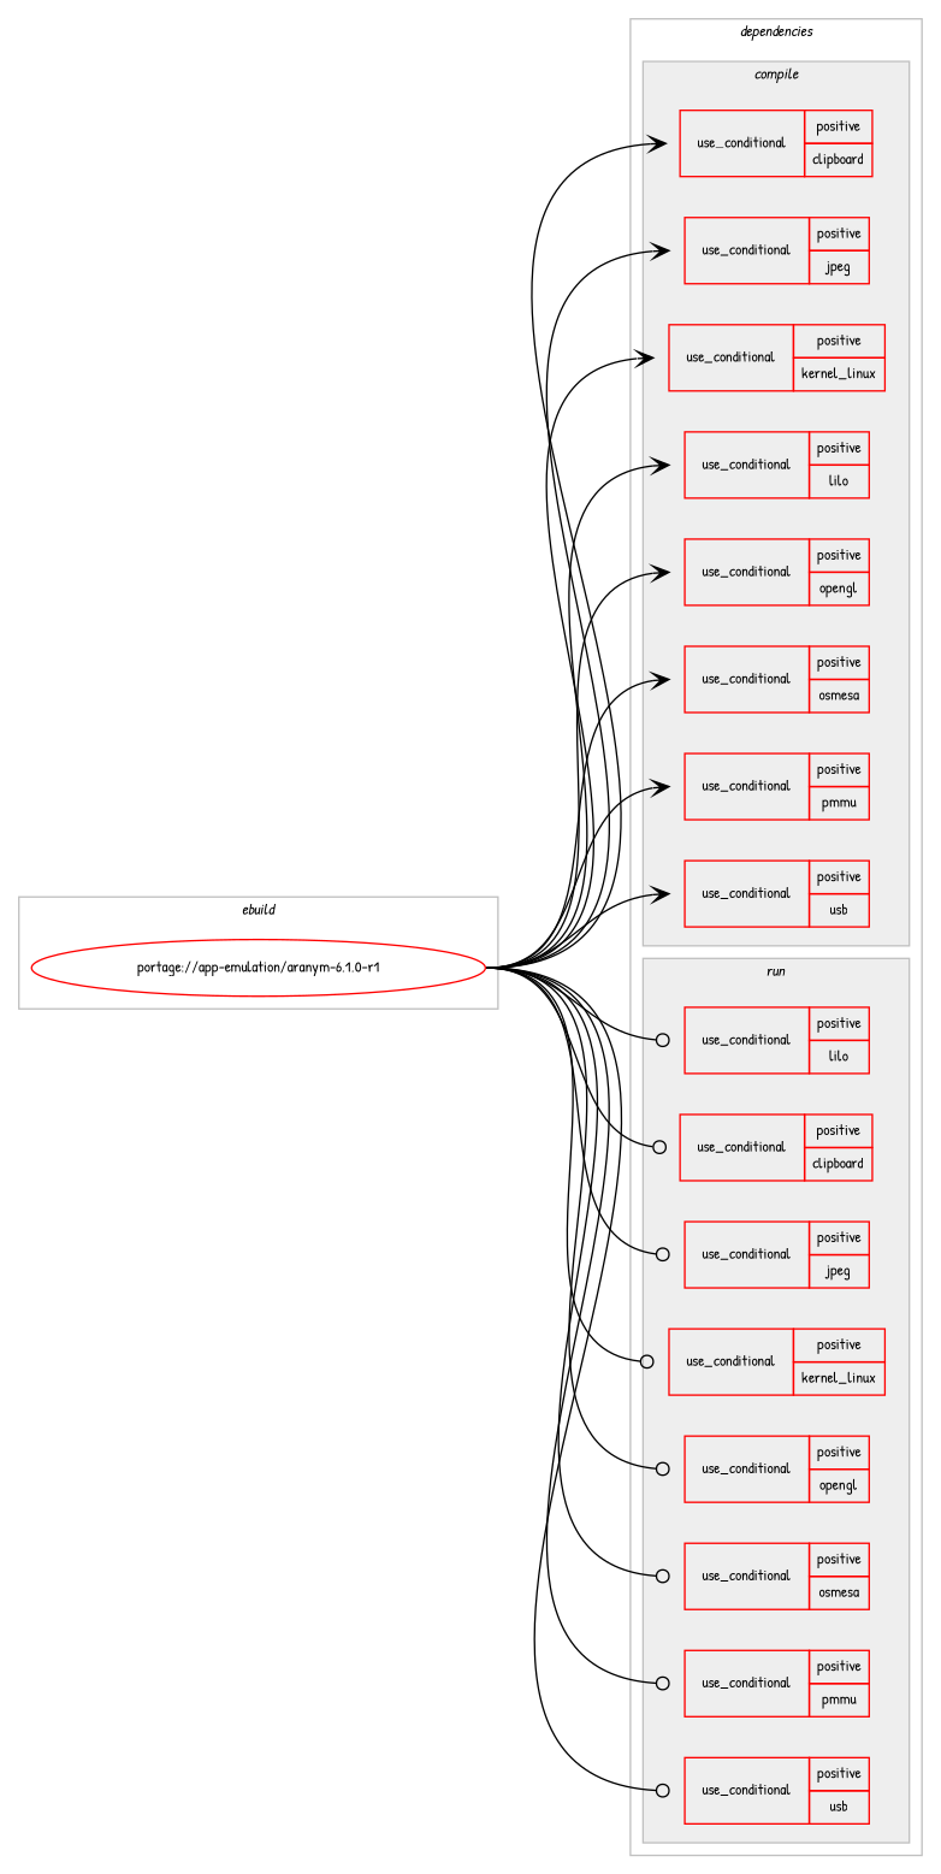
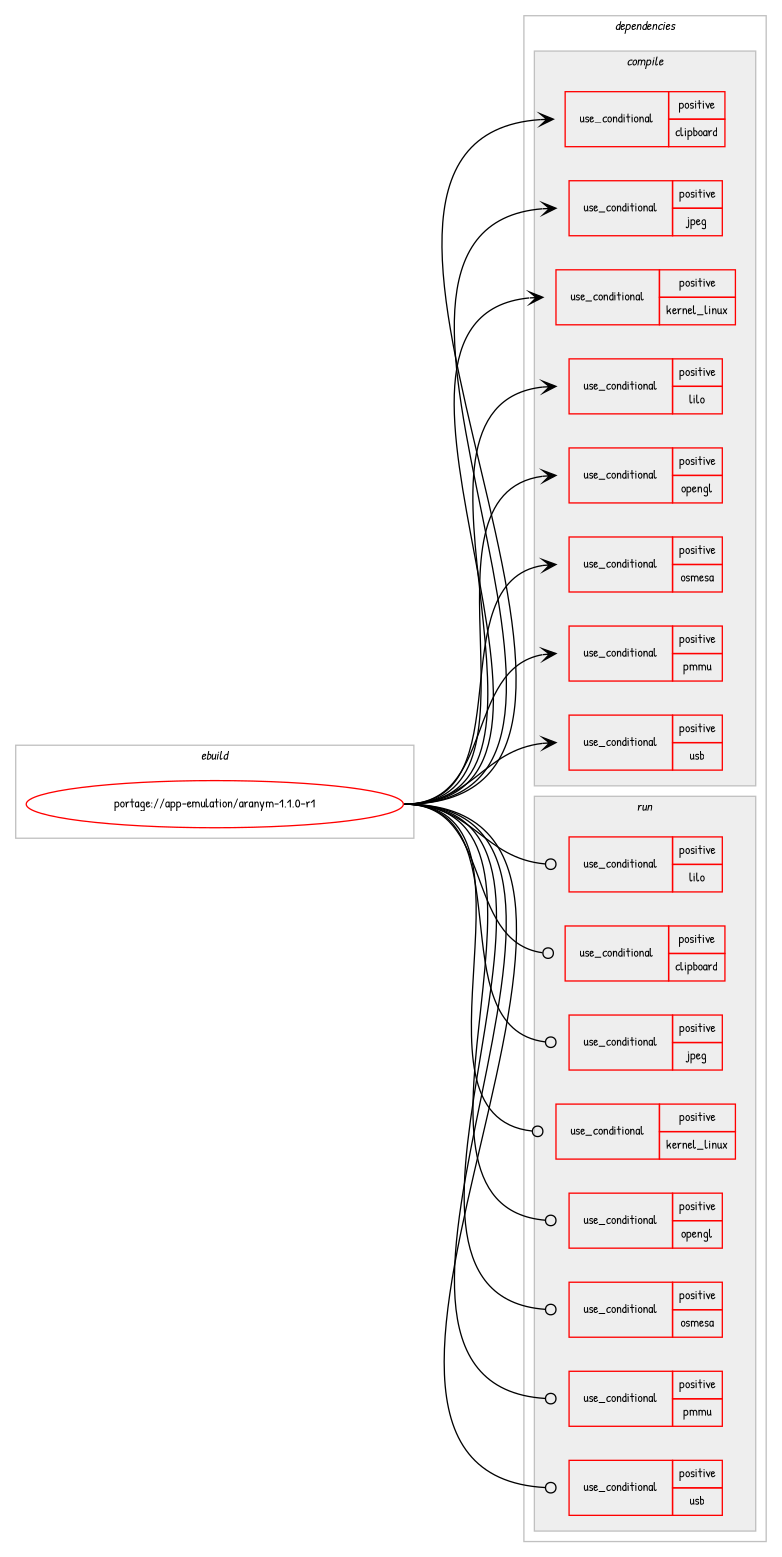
  digraph {
    compound=true
    concentrate=true
    fontname="Patrick Hand"
    fontsize=10
    newrank=true
    rankdir=LR
    ranksep=1.5
    node [color=red fontname="Patrick Hand" fontsize=10 shape=none]
    edge [arrowhead=vee headport=w style=solid tailport=e weight=20 fontname="Patrick Hand"]
-   n1 [label="portage://app-emulation/aranym-6.1.0-r1" width=4 shape=""]
+   n1 [label="portage://app-emulation/aranym-1.1.0-r1" width=4 shape=""]
    n2 [label=<<TABLE BORDER="0" CELLBORDER="1" CELLSPACING="0" CELLPADDING="4"><TR><TD ROWSPAN="3" CELLPADDING="10">use_conditional</TD></TR><TR><TD>positive</TD></TR><TR><TD>clipboard</TD></TR></TABLE>>]
    n3 [label=<<TABLE BORDER="0" CELLBORDER="1" CELLSPACING="0" CELLPADDING="4"><TR><TD ROWSPAN="3" CELLPADDING="10">use_conditional</TD></TR><TR><TD>positive</TD></TR><TR><TD>jpeg</TD></TR></TABLE>>]
    n4 [label=<<TABLE BORDER="0" CELLBORDER="1" CELLSPACING="0" CELLPADDING="4"><TR><TD ROWSPAN="3" CELLPADDING="10">use_conditional</TD></TR><TR><TD>positive</TD></TR><TR><TD>kernel_linux</TD></TR></TABLE>>]
    n5 [label=<<TABLE BORDER="0" CELLBORDER="1" CELLSPACING="0" CELLPADDING="4"><TR><TD ROWSPAN="3" CELLPADDING="10">use_conditional</TD></TR><TR><TD>positive</TD></TR><TR><TD>lilo</TD></TR></TABLE>>]
    n6 [label=<<TABLE BORDER="0" CELLBORDER="1" CELLSPACING="0" CELLPADDING="4"><TR><TD ROWSPAN="3" CELLPADDING="10">use_conditional</TD></TR><TR><TD>positive</TD></TR><TR><TD>opengl</TD></TR></TABLE>>]
    n7 [label=<<TABLE BORDER="0" CELLBORDER="1" CELLSPACING="0" CELLPADDING="4"><TR><TD ROWSPAN="3" CELLPADDING="10">use_conditional</TD></TR><TR><TD>positive</TD></TR><TR><TD>osmesa</TD></TR></TABLE>>]
    n8 [label=<<TABLE BORDER="0" CELLBORDER="1" CELLSPACING="0" CELLPADDING="4"><TR><TD ROWSPAN="3" CELLPADDING="10">use_conditional</TD></TR><TR><TD>positive</TD></TR><TR><TD>pmmu</TD></TR></TABLE>>]
    n9 [label=<<TABLE BORDER="0" CELLBORDER="1" CELLSPACING="0" CELLPADDING="4"><TR><TD ROWSPAN="3" CELLPADDING="10">use_conditional</TD></TR><TR><TD>positive</TD></TR><TR><TD>usb</TD></TR></TABLE>>]
    n10 [label=<<TABLE BORDER="0" CELLBORDER="1" CELLSPACING="0" CELLPADDING="4"><TR><TD ROWSPAN="3" CELLPADDING="10">use_conditional</TD></TR><TR><TD>positive</TD></TR><TR><TD>lilo</TD></TR></TABLE>>]
    n11 [label=<<TABLE BORDER="0" CELLBORDER="1" CELLSPACING="0" CELLPADDING="4"><TR><TD ROWSPAN="3" CELLPADDING="10">use_conditional</TD></TR><TR><TD>positive</TD></TR><TR><TD>clipboard</TD></TR></TABLE>>]
    n12 [label=<<TABLE BORDER="0" CELLBORDER="1" CELLSPACING="0" CELLPADDING="4"><TR><TD ROWSPAN="3" CELLPADDING="10">use_conditional</TD></TR><TR><TD>positive</TD></TR><TR><TD>jpeg</TD></TR></TABLE>>]
    n13 [label=<<TABLE BORDER="0" CELLBORDER="1" CELLSPACING="0" CELLPADDING="4"><TR><TD ROWSPAN="3" CELLPADDING="10">use_conditional</TD></TR><TR><TD>positive</TD></TR><TR><TD>kernel_linux</TD></TR></TABLE>>]
    n14 [label=<<TABLE BORDER="0" CELLBORDER="1" CELLSPACING="0" CELLPADDING="4"><TR><TD ROWSPAN="3" CELLPADDING="10">use_conditional</TD></TR><TR><TD>positive</TD></TR><TR><TD>opengl</TD></TR></TABLE>>]
    n15 [label=<<TABLE BORDER="0" CELLBORDER="1" CELLSPACING="0" CELLPADDING="4"><TR><TD ROWSPAN="3" CELLPADDING="10">use_conditional</TD></TR><TR><TD>positive</TD></TR><TR><TD>osmesa</TD></TR></TABLE>>]
    n16 [label=<<TABLE BORDER="0" CELLBORDER="1" CELLSPACING="0" CELLPADDING="4"><TR><TD ROWSPAN="3" CELLPADDING="10">use_conditional</TD></TR><TR><TD>positive</TD></TR><TR><TD>pmmu</TD></TR></TABLE>>]
    n17 [label=<<TABLE BORDER="0" CELLBORDER="1" CELLSPACING="0" CELLPADDING="4"><TR><TD ROWSPAN="3" CELLPADDING="10">use_conditional</TD></TR><TR><TD>positive</TD></TR><TR><TD>usb</TD></TR></TABLE>>]
    subgraph cluster_1 {
      color=gray
      label=<<i>ebuild</i>>
      rank=same
      n1
    }
    subgraph cluster_2 {
      color=gray
      label=<<i>dependencies</i>>
      subgraph cluster_3 {
        color=gray
        fillcolor="#eeeeee"
        label=<<i>compile</i>>
        style=filled
        subgraph sub_4 {
          color=gray
          fillcolor="#eeeeee"
          label=<<i>compile</i>>
          style=filled
          n2
        }
        subgraph sub_5 {
          color=gray
          fillcolor="#eeeeee"
          label=<<i>compile</i>>
          style=filled
          n3
        }
        subgraph sub_6 {
          color=gray
          fillcolor="#eeeeee"
          label=<<i>compile</i>>
          style=filled
          n4
        }
        subgraph sub_7 {
          color=gray
          fillcolor="#eeeeee"
          label=<<i>compile</i>>
          style=filled
          n5
        }
        subgraph sub_8 {
          color=gray
          fillcolor="#eeeeee"
          label=<<i>compile</i>>
          style=filled
          n6
        }
        subgraph sub_9 {
          color=gray
          fillcolor="#eeeeee"
          label=<<i>compile</i>>
          style=filled
          n7
        }
        subgraph sub_10 {
          color=gray
          fillcolor="#eeeeee"
          label=<<i>compile</i>>
          style=filled
          n8
        }
        subgraph sub_11 {
          color=gray
          fillcolor="#eeeeee"
          label=<<i>compile</i>>
          style=filled
          n9
        }
      }
      subgraph cluster_12 {
        color=gray
        fillcolor="#eeeeee"
        label=<<i>compile and run</i>>
        style=filled
      }
      subgraph cluster_13 {
        color=gray
        fillcolor="#eeeeee"
        label=<<i>run</i>>
        style=filled
        subgraph sub_14 {
          color=gray
          fillcolor="#eeeeee"
          label=<<i>run</i>>
          style=filled
          n10
        }
        subgraph sub_15 {
          color=gray
          fillcolor="#eeeeee"
          label=<<i>run</i>>
          style=filled
          n11
        }
        subgraph sub_16 {
          color=gray
          fillcolor="#eeeeee"
          label=<<i>run</i>>
          style=filled
          n12
        }
        subgraph sub_17 {
          color=gray
          fillcolor="#eeeeee"
          label=<<i>run</i>>
          style=filled
          n13
        }
        subgraph sub_18 {
          color=gray
          fillcolor="#eeeeee"
          label=<<i>run</i>>
          style=filled
          n14
        }
        subgraph sub_19 {
          color=gray
          fillcolor="#eeeeee"
          label=<<i>run</i>>
          style=filled
          n15
        }
        subgraph sub_20 {
          color=gray
          fillcolor="#eeeeee"
          label=<<i>run</i>>
          style=filled
          n16
        }
        subgraph sub_21 {
          color=gray
          fillcolor="#eeeeee"
          label=<<i>run</i>>
          style=filled
          n17
        }
      }
    }
    subgraph cluster_22 {
      color=gray
      label=<<i>candidates</i>>
      rank=same
    }
    n1 -> n2
    n1 -> n3
    n1 -> n4
    n1 -> n5
    n1 -> n6
    n1 -> n7
    n1 -> n8
    n1 -> n9
    n1 -> n10 [arrowhead=odot]
    n1 -> n11 [arrowhead=odot]
    n1 -> n12 [arrowhead=odot]
    n1 -> n13 [arrowhead=odot]
    n1 -> n14 [arrowhead=odot]
    n1 -> n15 [arrowhead=odot]
    n1 -> n16 [arrowhead=odot]
    n1 -> n17 [arrowhead=odot]
  }
